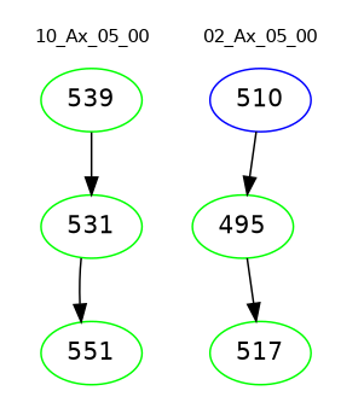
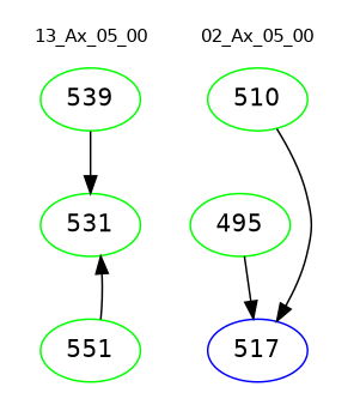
  digraph {
    fontname="DejaVu Sans"
    node [color=green fontname="DejaVu Sans"]
    edge [color=black fontname="DejaVu Sans"]
    n1 [label=539]
    n2 [label=531]
    n3 [label=551]
-   n4 [color=blue label=510]
+   n4 [label=510]
    n5 [label=495]
-   n6 [label=517]
+   n6 [color=blue label=517]
    subgraph cluster_1 {
      color=white
      fontsize=10
-     label="10_Ax_05_00"
+     label="13_Ax_05_00"
      n1
      n2
      n3
    }
    subgraph cluster_2 {
      color=white
      fontsize=10
      label="02_Ax_05_00"
      n4
      n5
      n6
    }
    n1 -> n2
-   n2 -> n3
-   n4 -> n5
+   n3 -> n2
+   n4 -> n6
    n5 -> n6
  }
